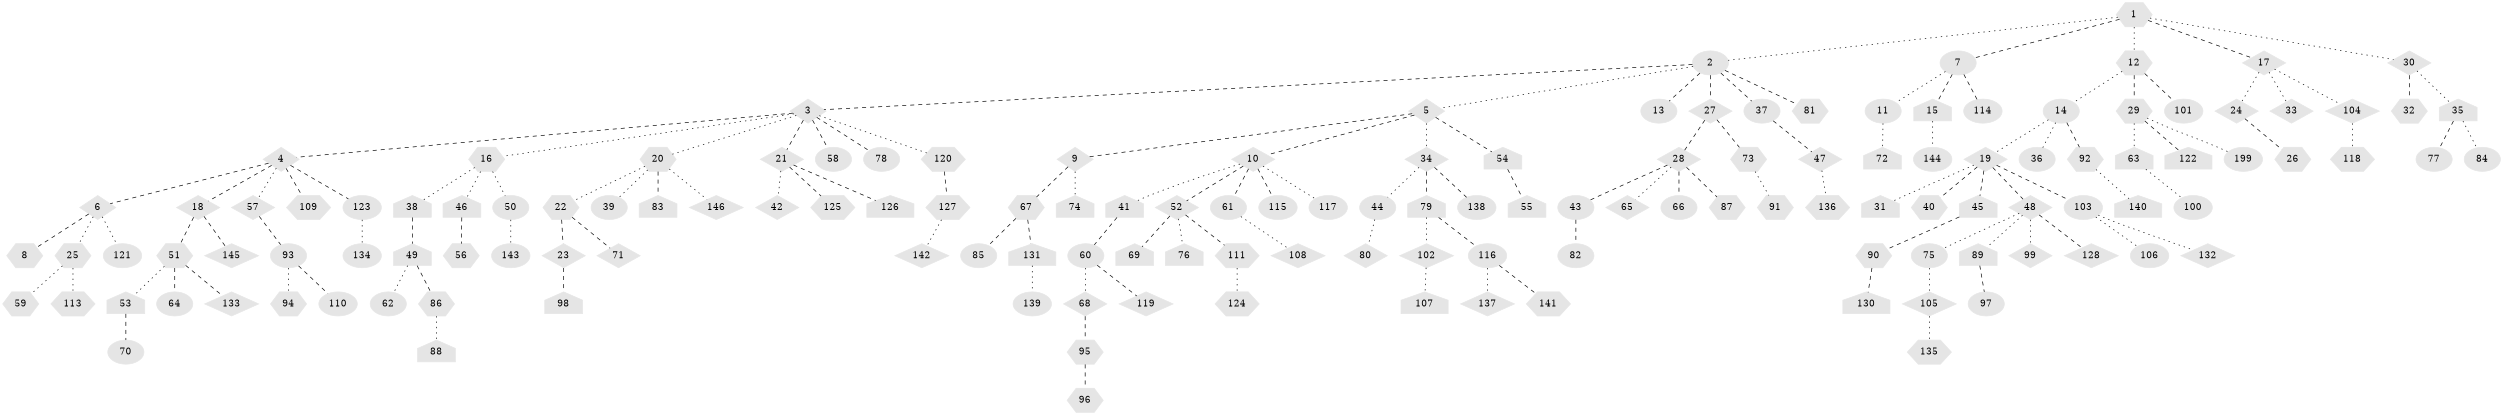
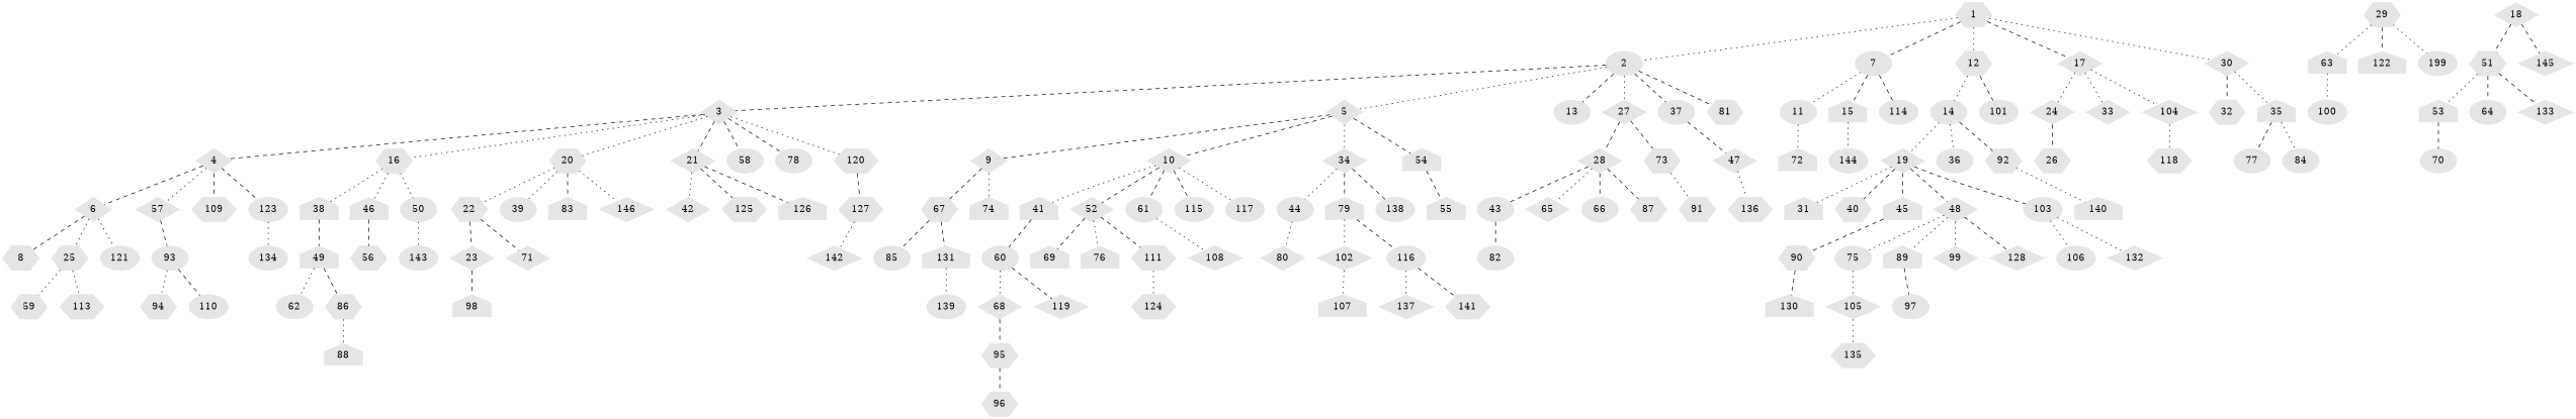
  graph {
    node [color=gray90 shape=ellipse style=filled]
    edge [style=dashed]
    1 [shape=hexagon]
    2
    7
    12 [shape=hexagon]
    17 [shape=diamond]
    30 [shape=diamond]
    3 [shape=diamond]
    5 [shape=diamond]
    13
    27 [shape=diamond]
    37
    81 [shape=hexagon]
    11
    15 [shape=house]
    114
    14
    29 [shape=hexagon]
    101
    24 [shape=diamond]
    33 [shape=diamond]
    104 [shape=diamond]
    32 [shape=hexagon]
    35 [shape=house]
    4 [shape=diamond]
    16 [shape=hexagon]
    20 [shape=hexagon]
    21 [shape=diamond]
    58
    78
    120 [shape=hexagon]
    9 [shape=diamond]
    10 [shape=diamond]
    34 [shape=diamond]
    54 [shape=house]
    28 [shape=diamond]
    73 [shape=hexagon]
    47 [shape=diamond]
    6 [shape=diamond]
    18 [shape=diamond]
    57 [shape=diamond]
    109 [shape=hexagon]
    123
    38 [shape=house]
    46 [shape=house]
    50
    22 [shape=hexagon]
    39
    83 [shape=house]
    146 [shape=diamond]
    42 [shape=diamond]
    125 [shape=hexagon]
    126 [shape=house]
    127 [shape=hexagon]
    8 [shape=hexagon]
    25 [shape=hexagon]
    121
    51 [shape=hexagon]
    145 [shape=diamond]
    93
    134
    67 [shape=hexagon]
    74 [shape=house]
    41 [shape=house]
    52 [shape=diamond]
    61
    115
    117
    44
    79 [shape=house]
    138
    55 [shape=house]
    59 [shape=hexagon]
    113 [shape=hexagon]
    72 [shape=house]
    144
    85
    131 [shape=house]
    60
    69 [shape=house]
    76 [shape=house]
    111 [shape=hexagon]
    108 [shape=diamond]
    19 [shape=diamond]
    36
    92 [shape=hexagon]
    63 [shape=house]
    122 [shape=house]
    n88 [label=199]
    31 [shape=house]
    40 [shape=hexagon]
    45 [shape=house]
    48 [shape=diamond]
    103
    140 [shape=house]
    49 [shape=house]
    56 [shape=hexagon]
    143
    26 [shape=hexagon]
    118 [shape=hexagon]
    53 [shape=house]
    64
    133 [shape=diamond]
    90 [shape=hexagon]
    75
    89 [shape=house]
    99 [shape=diamond]
    128 [shape=diamond]
    106
    132 [shape=diamond]
    23 [shape=diamond]
    71 [shape=diamond]
    98 [shape=house]
    43
    65 [shape=diamond]
    66
    87 [shape=hexagon]
    91 [shape=hexagon]
    82
    100
    77
    84
    80 [shape=diamond]
    102 [shape=diamond]
    116
    136 [shape=hexagon]
    62
    86 [shape=hexagon]
    68 [shape=diamond]
    119 [shape=diamond]
    130 [shape=house]
    105 [shape=diamond]
    97
    88 [shape=house]
    70
    124 [shape=hexagon]
    94 [shape=hexagon]
    110
    95 [shape=hexagon]
    139
    96 [shape=hexagon]
    135 [shape=hexagon]
    107 [shape=house]
    137 [shape=diamond]
    141 [shape=hexagon]
    142 [shape=diamond]
    1 -- 2 [style=dotted]
    1 -- 7
    1 -- 12 [style=dotted]
    1 -- 17
    1 -- 30 [style=dotted]
    2 -- 3
    2 -- 5 [style=dotted]
    2 -- 13
-   2 -- 27
+   2 -- 27 [style=dotted]
    2 -- 37
    2 -- 81
    7 -- 11 [style=dotted]
    7 -- 15
    7 -- 114
    12 -- 14 [style=dotted]
-   12 -- 29
    12 -- 101
    17 -- 24 [style=dotted]
    17 -- 33 [style=dotted]
    17 -- 104 [style=dotted]
    30 -- 32
    30 -- 35 [style=dotted]
    3 -- 4
    3 -- 16 [style=dotted]
    3 -- 20 [style=dotted]
    3 -- 21
    3 -- 58
    3 -- 78
    3 -- 120 [style=dotted]
    5 -- 9
    5 -- 10
    5 -- 34 [style=dotted]
    5 -- 54
    27 -- 28
    27 -- 73
    37 -- 47
    11 -- 72 [style=dotted]
    15 -- 144 [style=dotted]
    14 -- 19 [style=dotted]
    14 -- 36 [style=dotted]
    14 -- 92
    29 -- 63 [style=dotted]
    29 -- 122
    29 -- n88 [style=dotted]
    24 -- 26
    104 -- 118 [style=dotted]
    35 -- 77
    35 -- 84 [style=dotted]
    4 -- 6
-   4 -- 18
    4 -- 57 [style=dotted]
    4 -- 109
    4 -- 123
    16 -- 38 [style=dotted]
    16 -- 46 [style=dotted]
    16 -- 50 [style=dotted]
    20 -- 22 [style=dotted]
    20 -- 39 [style=dotted]
    20 -- 83
    20 -- 146 [style=dotted]
    21 -- 42 [style=dotted]
    21 -- 125
    21 -- 126
    120 -- 127
    9 -- 67
    9 -- 74 [style=dotted]
    10 -- 41 [style=dotted]
    10 -- 52
    10 -- 61
    10 -- 115
    10 -- 117 [style=dotted]
    34 -- 44 [style=dotted]
    34 -- 79
    34 -- 138
    54 -- 55
    28 -- 43
    28 -- 65 [style=dotted]
    28 -- 66
    28 -- 87
    73 -- 91 [style=dotted]
    47 -- 136 [style=dotted]
    6 -- 8
    6 -- 25 [style=dotted]
    6 -- 121 [style=dotted]
    18 -- 51
    18 -- 145
    57 -- 93
    123 -- 134 [style=dotted]
    38 -- 49
    46 -- 56
    50 -- 143 [style=dotted]
    22 -- 23
    22 -- 71
    127 -- 142 [style=dotted]
    25 -- 59 [style=dotted]
    25 -- 113 [style=dotted]
    51 -- 53 [style=dotted]
    51 -- 64
    51 -- 133
    93 -- 94 [style=dotted]
    93 -- 110
    67 -- 85
    67 -- 131
    41 -- 60
    52 -- 69
    52 -- 76 [style=dotted]
    52 -- 111
    61 -- 108 [style=dotted]
    44 -- 80 [style=dotted]
    79 -- 102 [style=dotted]
    79 -- 116
    131 -- 139 [style=dotted]
    60 -- 68 [style=dotted]
    60 -- 119
    111 -- 124 [style=dotted]
    19 -- 31 [style=dotted]
    19 -- 40
    19 -- 45
    19 -- 48
    19 -- 103
    92 -- 140 [style=dotted]
    63 -- 100 [style=dotted]
    45 -- 90
    48 -- 75 [style=dotted]
    48 -- 89 [style=dotted]
    48 -- 99 [style=dotted]
    48 -- 128
    103 -- 106 [style=dotted]
    103 -- 132 [style=dotted]
    49 -- 62 [style=dotted]
    49 -- 86
    53 -- 70
    90 -- 130
    75 -- 105 [style=dotted]
    89 -- 97
    23 -- 98
    43 -- 82
    102 -- 107 [style=dotted]
    116 -- 137 [style=dotted]
    116 -- 141
    86 -- 88 [style=dotted]
    68 -- 95
    105 -- 135 [style=dotted]
    95 -- 96
  }
